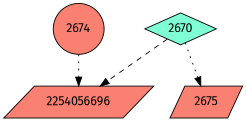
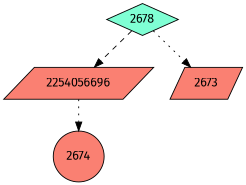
  strict digraph {
    fontname="Fira Sans"
    node [fillcolor=salmon fontname="Fira Sans" shape=parallelogram style=filled]
    edge [fontname="Fira Sans" style=dotted]
-   2670 [fillcolor=aquamarine shape=diamond]
+   2670 [fillcolor=aquamarine shape=diamond label=2678]
    2254056696
-   2675
+   2675 [label=2673]
    2674 [shape=circle]
    2670 -> 2254056696 [style=dashed]
    2670 -> 2675
-   2674 -> 2254056696
+   2254056696 -> 2674
  }
